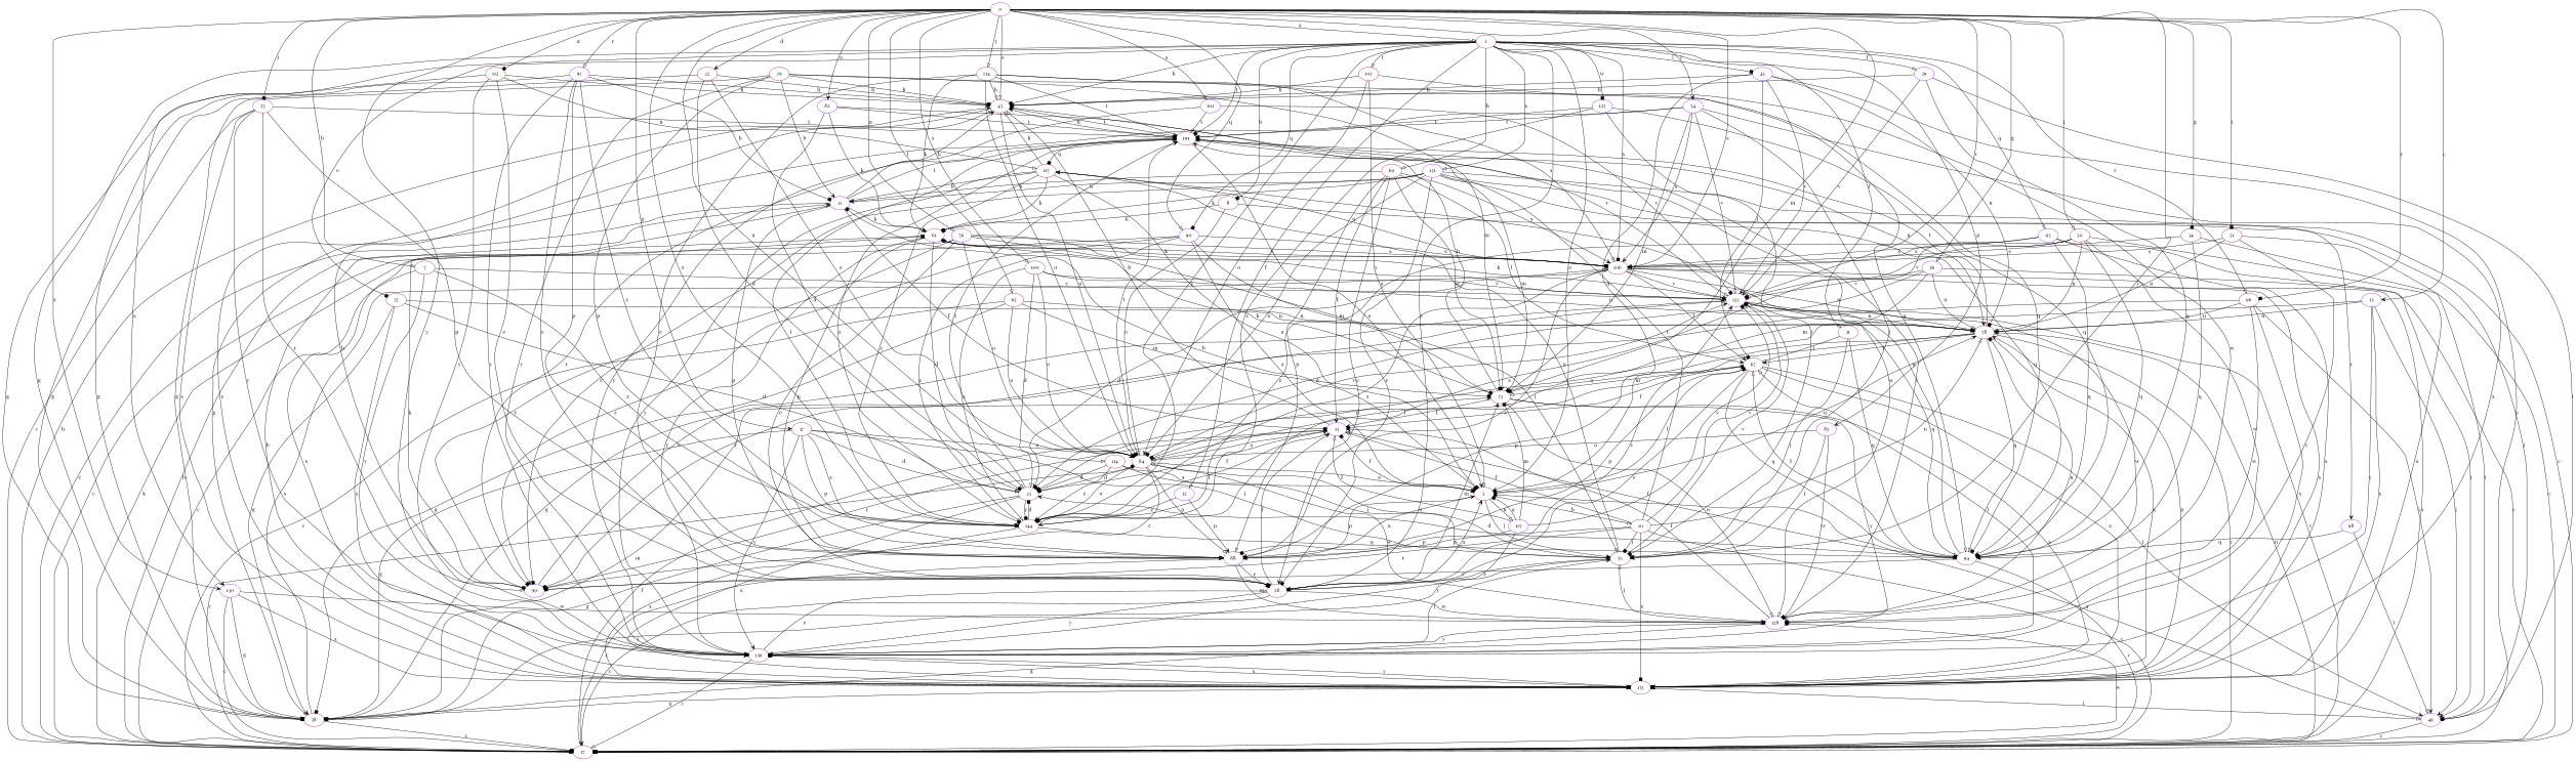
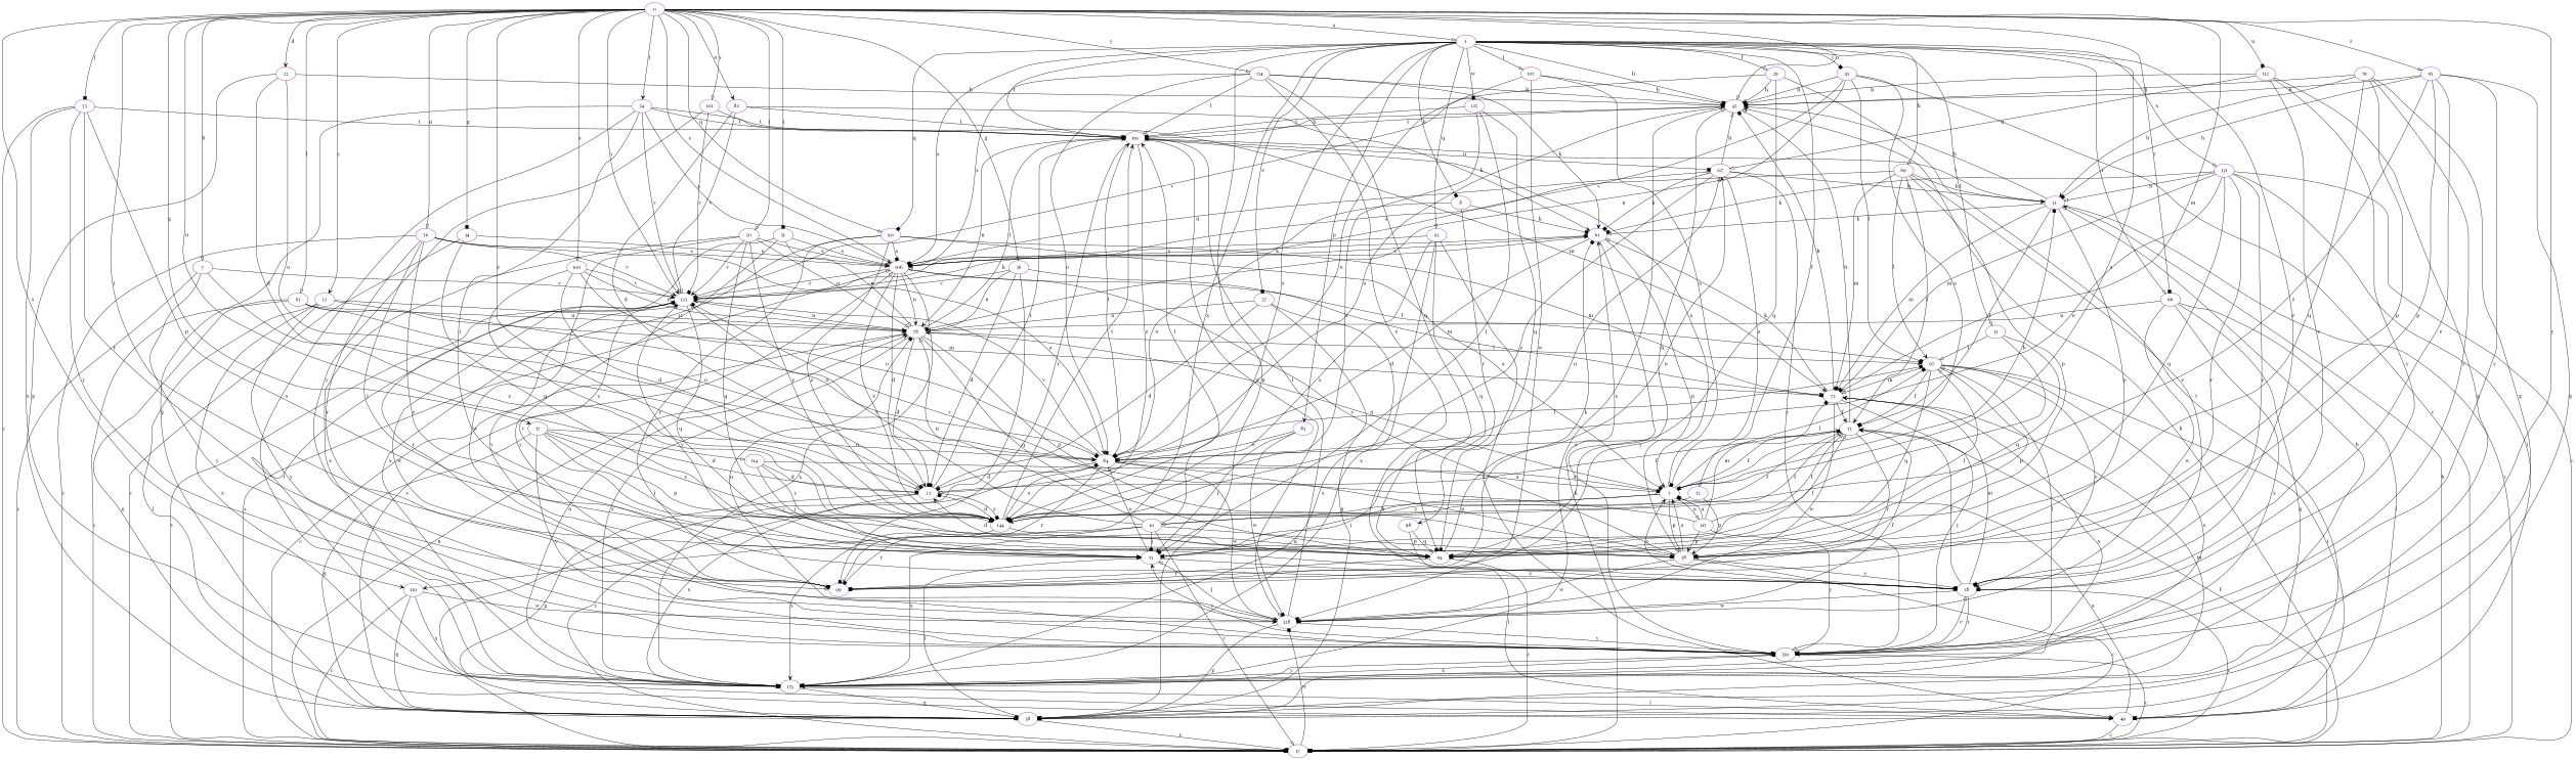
  strict digraph {
    fontname="Playfair Display"
    node [color=brown fontname="Playfair Display"]
    edge [arrowhead=vee fontname="Playfair Display"]
    0 [color=purple]
    1
    7
    12 [color=purple]
    22
    34
    36 [color=purple]
    37
    43
    50
    51
    53 [color=purple]
    54 [color=purple]
    55
    65
    72
    76 [color=purple]
    82 [color=purple]
    90 [color=purple]
    95 [color=purple]
    96
    100
    101 [color=purple]
    106
    112
    114
    122 [color=purple]
    130 [color=purple]
    134
    139
    144
    5
    8
    27
    28
    29 [color=purple]
    31
    32 [color=purple]
    38
    n40 [label=69]
    45 [color=purple]
    85 [color=purple]
    92 [color=purple]
    107
    n45 [label=191]
    125 [color=purple]
    131 [color=purple]
    17
    78
    84
    133
    49 [color=purple]
    23
    94
-   88 [color=purple]
+   88 [color=purple label=58]
    128 [color=purple]
    99 [color=purple]
    117
    33 [color=purple]
    61 [color=purple]
    11 [color=purple]
    67
    10
    115 [color=purple]
    98 [color=purple]
    79
    0 -> 1 [arrowhead=onormal label=a]
    0 -> 7 [arrowhead=onormal label=b]
    0 -> 12 [label=c]
    0 -> 22 [label=d]
    0 -> 34 [arrowhead=box label=g]
    0 -> 36 [arrowhead=onormal label=g]
    0 -> 37 [label=g]
    0 -> 43 [arrowhead=onormal label=o]
    0 -> 50 [arrowhead=onormal label=j]
    0 -> 51 [arrowhead=box label=j]
    0 -> 53 [arrowhead=box label=j]
    0 -> 54 [label=j]
    0 -> 55 [label=j]
    0 -> 65 [arrowhead=onormal label=l]
    0 -> 72 [arrowhead=onormal label=m]
    0 -> 76 [arrowhead=onormal label=n]
    0 -> 82 [label=o]
    0 -> 90 [arrowhead=onormal label=q]
    0 -> 95 [arrowhead=onormal label=r]
    0 -> 96 [arrowhead=box label=r]
    0 -> 100 [arrowhead=onormal label=s]
    0 -> 101 [arrowhead=onormal label=s]
    0 -> 106 [arrowhead=onormal label=s]
    0 -> 112 [arrowhead=box label=u]
    0 -> 114 [arrowhead=onormal label=u]
    0 -> 122 [label=v]
    0 -> 130 [label=x]
    0 -> 134 [arrowhead=onormal label=y]
    0 -> 139 [label=y]
    0 -> 144 [label=z]
    1 -> 43 [arrowhead=box label=h]
    1 -> 90 [arrowhead=box label=q]
    1 -> 96 [arrowhead=onormal label=r]
    1 -> 106 [arrowhead=box label=s]
    1 -> 130 [label=x]
    1 -> 144 [arrowhead=box label=z]
    1 -> 5 [label=a]
    1 -> 8 [arrowhead=box label=b]
    1 -> 27 [arrowhead=box label=e]
    1 -> 28 [arrowhead=box label=e]
    1 -> 29 [arrowhead=onormal label=f]
    1 -> 31 [arrowhead=onormal label=f]
    1 -> 32 [arrowhead=onormal label=f]
    1 -> 38 [arrowhead=box label=g]
    1 -> n40 [arrowhead=onormal label=h]
    1 -> 45 [arrowhead=box label=i]
    1 -> 85 [label=p]
    1 -> 92 [arrowhead=onormal label=q]
    1 -> 107 [arrowhead=onormal label=t]
    1 -> n45 [arrowhead=box label=t]
    1 -> 125 [arrowhead=box label=w]
    1 -> 131 [arrowhead=onormal label=x]
    7 -> 122 [label=v]
    7 -> 139 [label=y]
    7 -> 144 [label=z]
    7 -> 17 [arrowhead=onormal label=c]
    12 -> 139 [arrowhead=box label=y]
    12 -> 78 [label=n]
    12 -> 84 [arrowhead=box label=o]
    12 -> 133 [arrowhead=box label=x]
    12 -> 49 [label=i]
    22 -> 43 [arrowhead=box label=h]
    22 -> 38 [arrowhead=box label=g]
    22 -> 84 [label=o]
    22 -> 23 [arrowhead=onormal label=d]
    34 -> 106 [label=s]
    34 -> 17 [arrowhead=box label=c]
    34 -> 94 [label=q]
    36 -> 72 [label=m]
    36 -> 122 [arrowhead=box label=v]
    36 -> 17 [label=c]
    36 -> 78 [arrowhead=onormal label=n]
    36 -> 23 [arrowhead=box label=d]
    37 -> 55 [label=j]
    37 -> 139 [label=y]
    37 -> 144 [arrowhead=box label=z]
    37 -> 38 [arrowhead=onormal label=g]
    37 -> 84 [label=o]
    37 -> 23 [arrowhead=onormal label=d]
    37 -> 88 [arrowhead=onormal label=p]
    43 -> n45 [arrowhead=box label=t]
    43 -> 84 [arrowhead=box label=o]
    43 -> 133 [arrowhead=onormal label=x]
    50 -> 106 [arrowhead=onormal label=s]
    50 -> 122 [label=v]
    50 -> 144 [arrowhead=onormal label=z]
    50 -> 78 [arrowhead=onormal label=n]
    50 -> 133 [arrowhead=box label=x]
    50 -> 94 [arrowhead=onormal label=q]
    50 -> 128 [arrowhead=onormal label=w]
    51 -> 106 [arrowhead=onormal label=s]
    51 -> 139 [arrowhead=onormal label=y]
    51 -> 78 [arrowhead=onormal label=n]
    51 -> 49 [arrowhead=onormal label=i]
    53 -> 139 [label=y]
    53 -> n45 [arrowhead=box label=t]
    53 -> 17 [label=c]
    53 -> 133 [label=x]
    53 -> 88 [arrowhead=onormal label=p]
    53 -> 99 [arrowhead=onormal label=r]
    54 -> 55 [label=j]
    54 -> 72 [label=m]
    54 -> 106 [label=s]
    54 -> 122 [arrowhead=onormal label=v]
    54 -> 38 [arrowhead=onormal label=g]
    54 -> n45 [label=t]
    54 -> 133 [label=x]
    55 -> 122 [arrowhead=box label=v]
    55 -> 28 [arrowhead=onormal label=e]
    55 -> 84 [arrowhead=onormal label=o]
    55 -> 117 [arrowhead=onormal label=u]
    65 -> 72 [arrowhead=box label=m]
    65 -> 38 [arrowhead=box label=g]
    65 -> 17 [arrowhead=onormal label=c]
    65 -> 78 [arrowhead=box label=n]
    65 -> 84 [arrowhead=onormal label=o]
    72 -> 43 [arrowhead=box label=h]
    72 -> 139 [label=y]
    72 -> 133 [label=x]
    72 -> 128 [arrowhead=onormal label=w]
    72 -> 33 [label=f]
    72 -> 61 [arrowhead=onormal label=k]
    76 -> 55 [arrowhead=onormal label=j]
    76 -> 106 [arrowhead=onormal label=s]
    76 -> 122 [label=v]
    76 -> 28 [arrowhead=box label=e]
    76 -> 17 [label=c]
    76 -> 84 [label=o]
    76 -> 99 [arrowhead=box label=r]
    82 -> 122 [arrowhead=onormal label=v]
    82 -> n45 [arrowhead=onormal label=t]
    82 -> 23 [arrowhead=box label=d]
    82 -> 61 [label=k]
    90 -> 72 [arrowhead=box label=m]
    90 -> 106 [arrowhead=box label=s]
    90 -> 144 [arrowhead=onormal label=z]
    90 -> 5 [arrowhead=box label=a]
    90 -> 133 [arrowhead=onormal label=x]
    90 -> 99 [label=r]
    95 -> 43 [label=h]
    95 -> 139 [label=y]
    95 -> 144 [label=z]
    95 -> 28 [arrowhead=onormal label=e]
    95 -> 38 [arrowhead=box label=g]
    95 -> 88 [arrowhead=onormal label=p]
    95 -> 11 [arrowhead=box label=b]
    96 -> 38 [label=g]
    96 -> 78 [arrowhead=onormal label=n]
    96 -> 133 [label=x]
    96 -> 49 [label=i]
    96 -> 128 [arrowhead=onormal label=w]
    100 -> 122 [label=v]
    100 -> 144 [arrowhead=onormal label=z]
    100 -> 78 [arrowhead=onormal label=n]
    100 -> 84 [label=o]
    100 -> 23 [arrowhead=onormal label=d]
    101 -> 122 [arrowhead=box label=v]
    101 -> 139 [label=y]
    101 -> n45 [arrowhead=onormal label=t]
    106 -> 122 [label=v]
    106 -> 144 [arrowhead=box label=z]
    106 -> 78 [label=n]
    106 -> 133 [arrowhead=box label=x]
    106 -> 23 [label=d]
    106 -> 117 [arrowhead=onormal label=u]
    106 -> 61 [arrowhead=box label=k]
    106 -> 67 [label=l]
    112 -> 43 [arrowhead=onormal label=h]
    112 -> 139 [label=y]
    112 -> 28 [arrowhead=box label=e]
    112 -> 38 [arrowhead=box label=g]
    112 -> 117 [arrowhead=onormal label=u]
    114 -> 55 [label=j]
    114 -> 144 [label=z]
    114 -> 5 [label=a]
    114 -> 23 [arrowhead=box label=d]
    122 -> 78 [label=n]
    122 -> 94 [arrowhead=onormal label=q]
    122 -> 128 [label=w]
    122 -> 99 [arrowhead=box label=r]
    122 -> 61 [arrowhead=onormal label=k]
    130 -> 38 [arrowhead=onormal label=g]
    130 -> 17 [arrowhead=box label=c]
    130 -> 133 [arrowhead=box label=x]
    130 -> 128 [label=w]
    134 -> 43 [arrowhead=onormal label=h]
    134 -> 106 [arrowhead=onormal label=s]
    134 -> 28 [arrowhead=box label=e]
    134 -> n45 [arrowhead=onormal label=t]
    134 -> 84 [arrowhead=box label=o]
    134 -> 94 [arrowhead=onormal label=q]
    134 -> 61 [label=k]
    139 -> 55 [label=j]
    139 -> 28 [arrowhead=onormal label=e]
    139 -> 17 [arrowhead=onormal label=c]
    139 -> 133 [label=x]
    139 -> 67 [arrowhead=onormal label=l]
    144 -> n45 [label=t]
    144 -> 84 [arrowhead=box label=o]
    144 -> 133 [label=x]
    144 -> 23 [arrowhead=box label=d]
    144 -> 94 [label=q]
    144 -> 33 [arrowhead=onormal label=f]
    5 -> 55 [label=j]
    5 -> 78 [label=n]
    5 -> 88 [arrowhead=onormal label=p]
    5 -> 33 [arrowhead=box label=f]
    5 -> 11 [arrowhead=box label=b]
    5 -> 67 [arrowhead=box label=l]
    5 -> 10 [arrowhead=onormal label=b]
    5 -> 115 [arrowhead=onormal label=u]
    8 -> 84 [arrowhead=onormal label=o]
    8 -> 61 [arrowhead=box label=k]
    8 -> 98 [label=r]
    27 -> 38 [label=g]
    27 -> 78 [arrowhead=onormal label=n]
    27 -> 133 [arrowhead=box label=x]
    27 -> 23 [arrowhead=onormal label=d]
    28 -> 72 [label=m]
    28 -> 122 [label=v]
    28 -> 139 [arrowhead=onormal label=y]
    28 -> 5 [label=a]
    28 -> 17 [arrowhead=onormal label=c]
    28 -> 128 [arrowhead=box label=w]
    28 -> 33 [label=f]
    29 -> 43 [arrowhead=onormal label=h]
    29 -> 122 [label=v]
    29 -> 49 [arrowhead=box label=i]
    29 -> 94 [label=q]
    31 -> 55 [arrowhead=box label=j]
    31 -> 94 [arrowhead=box label=q]
    31 -> 67 [arrowhead=onormal label=l]
    32 -> 144 [label=z]
    32 -> 88 [label=p]
    38 -> 55 [arrowhead=onormal label=j]
    38 -> 72 [label=m]
    38 -> 106 [arrowhead=onormal label=s]
    38 -> 17 [arrowhead=box label=c]
    n40 -> 72 [arrowhead=box label=m]
    n40 -> 106 [label=s]
    n40 -> 28 [label=e]
    n40 -> 88 [arrowhead=onormal label=p]
    n40 -> 33 [label=f]
    n40 -> 11 [label=b]
    n40 -> 67 [label=l]
    45 -> 43 [arrowhead=box label=h]
    45 -> 122 [label=v]
    45 -> 5 [arrowhead=box label=a]
    45 -> 17 [label=c]
    45 -> 78 [arrowhead=box label=n]
    45 -> 67 [arrowhead=box label=l]
    85 -> 55 [label=j]
    85 -> 84 [arrowhead=onormal label=o]
    85 -> 128 [arrowhead=box label=w]
    92 -> 106 [label=s]
    92 -> 144 [arrowhead=onormal label=z]
    92 -> 133 [label=x]
    92 -> 49 [label=i]
    92 -> 94 [arrowhead=box label=q]
    107 -> 43 [label=h]
    107 -> 5 [arrowhead=onormal label=a]
    107 -> 84 [label=o]
    107 -> 128 [arrowhead=box label=w]
    n45 -> 43 [label=h]
    n45 -> 144 [arrowhead=box label=z]
    n45 -> 5 [label=a]
    n45 -> 78 [label=n]
    n45 -> 128 [arrowhead=onormal label=w]
    n45 -> 99 [arrowhead=box label=r]
    n45 -> 117 [arrowhead=box label=u]
    125 -> 55 [arrowhead=box label=j]
    125 -> 144 [label=z]
    125 -> n45 [arrowhead=box label=t]
    125 -> 94 [arrowhead=box label=q]
    131 -> 72 [arrowhead=box label=m]
    131 -> 28 [arrowhead=box label=e]
    131 -> 17 [label=c]
    131 -> 84 [arrowhead=box label=o]
    131 -> 49 [arrowhead=box label=i]
    131 -> 94 [label=q]
    131 -> 99 [arrowhead=box label=r]
    131 -> 61 [arrowhead=box label=k]
    131 -> 11 [arrowhead=onormal label=b]
    17 -> 43 [label=h]
    17 -> 106 [arrowhead=onormal label=s]
    17 -> 122 [label=v]
    17 -> 78 [label=n]
    17 -> 128 [arrowhead=box label=w]
    17 -> 33 [label=f]
    17 -> 61 [label=k]
    17 -> 11 [label=b]
    78 -> n45 [arrowhead=box label=t]
    78 -> 17 [arrowhead=onormal label=c]
    78 -> 133 [label=x]
    78 -> 23 [arrowhead=box label=d]
    78 -> 94 [arrowhead=onormal label=q]
    78 -> 88 [label=p]
    78 -> 67 [label=l]
    84 -> 122 [label=v]
    84 -> 5 [arrowhead=box label=a]
    84 -> n45 [label=t]
    84 -> 17 [arrowhead=box label=c]
    84 -> 23 [arrowhead=box label=d]
    84 -> 88 [arrowhead=onormal label=p]
    84 -> 128 [label=w]
    84 -> 99 [arrowhead=onormal label=r]
    84 -> 67 [arrowhead=box label=l]
    133 -> 139 [arrowhead=box label=y]
    133 -> 38 [arrowhead=box label=g]
    133 -> 78 [label=n]
    133 -> 49 [arrowhead=onormal label=i]
    133 -> 11 [arrowhead=onormal label=b]
    49 -> 5 [arrowhead=box label=a]
    49 -> 17 [arrowhead=box label=c]
    23 -> 144 [arrowhead=box label=z]
    23 -> 38 [arrowhead=onormal label=g]
    23 -> n45 [label=t]
    23 -> 133 [label=x]
    23 -> 33 [label=f]
    94 -> 17 [arrowhead=box label=c]
    94 -> 23 [label=d]
    94 -> 99 [arrowhead=onormal label=r]
    94 -> 117 [label=u]
    94 -> 33 [arrowhead=onormal label=f]
    94 -> 67 [arrowhead=onormal label=l]
    88 -> 106 [arrowhead=onormal label=s]
    88 -> 5 [label=a]
    88 -> 28 [arrowhead=box label=e]
    88 -> 17 [label=c]
    88 -> 128 [label=w]
    128 -> 55 [arrowhead=onormal label=j]
    128 -> 139 [arrowhead=onormal label=y]
    128 -> 38 [label=g]
    128 -> n45 [label=t]
    128 -> 78 [arrowhead=box label=n]
    128 -> 33 [label=f]
    99 -> 43 [arrowhead=onormal label=h]
    99 -> 122 [arrowhead=onormal label=v]
    99 -> 61 [arrowhead=box label=k]
    117 -> 43 [arrowhead=onormal label=h]
    117 -> 139 [arrowhead=onormal label=y]
    117 -> 144 [arrowhead=onormal label=z]
    117 -> 5 [arrowhead=box label=a]
    117 -> 61 [arrowhead=box label=k]
    117 -> 11 [arrowhead=onormal label=b]
    33 -> 43 [arrowhead=onormal label=h]
    33 -> 84 [arrowhead=onormal label=o]
    33 -> 99 [arrowhead=box label=r]
    61 -> 106 [arrowhead=box label=s]
    61 -> 139 [arrowhead=onormal label=y]
    61 -> 23 [arrowhead=onormal label=d]
    61 -> 88 [arrowhead=onormal label=p]
    11 -> 43 [label=h]
    11 -> n45 [arrowhead=box label=t]
    11 -> 17 [arrowhead=onormal label=c]
    11 -> 88 [label=p]
    11 -> 33 [arrowhead=box label=f]
    11 -> 61 [arrowhead=onormal label=k]
    67 -> 72 [arrowhead=onormal label=m]
    67 -> 28 [label=e]
    67 -> 133 [arrowhead=onormal label=x]
    67 -> 49 [label=i]
    67 -> 94 [arrowhead=box label=q]
    67 -> 88 [arrowhead=box label=p]
    67 -> 33 [arrowhead=box label=f]
    10 -> 55 [arrowhead=box label=j]
    10 -> 122 [arrowhead=onormal label=v]
    10 -> n45 [label=t]
    10 -> 17 [arrowhead=onormal label=c]
    10 -> 78 [arrowhead=onormal label=n]
    10 -> 133 [arrowhead=box label=x]
    10 -> 88 [arrowhead=box label=p]
    10 -> 99 [arrowhead=box label=r]
    10 -> 33 [arrowhead=onormal label=f]
    115 -> 72 [arrowhead=box label=m]
    115 -> 122 [arrowhead=box label=v]
    115 -> 139 [arrowhead=onormal label=y]
    115 -> 5 [arrowhead=box label=a]
    115 -> 88 [label=p]
    115 -> 33 [arrowhead=onormal label=f]
    98 -> 49 [arrowhead=onormal label=i]
    98 -> 94 [arrowhead=onormal label=q]
    79 -> 43 [arrowhead=box label=h]
-   79 -> 72 [label=m]
+   11 -> 72 [label=m]
    79 -> 139 [arrowhead=box label=y]
    79 -> 38 [arrowhead=box label=g]
    79 -> 94 [arrowhead=box label=q]
    79 -> 88 [label=p]
    79 -> 11 [label=b]
  }
